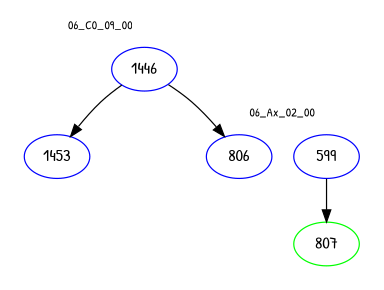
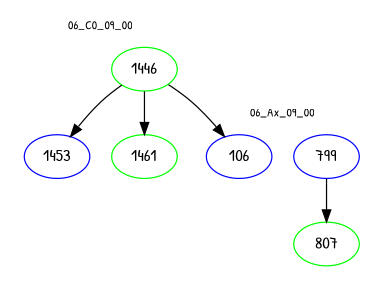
  digraph {
    fontname="Patrick Hand"
    node [color=blue fontname="Patrick Hand"]
    edge [color=black fontname="Patrick Hand"]
-   n1 [label=599]
-   n2 [label=806]
+   n1 [label=799]
+   n2 [label=106]
    n3 [color=green label=807]
-   n4 [label=1446]
+   n4 [color=green label=1446]
    n5 [label=1453]
+   n6 [color=green label=1461]
    subgraph cluster_1 {
      color=white
      fontsize=10
-     label="06_Ax_02_00"
+     label="06_Ax_09_00"
      n1
      n2
      n3
    }
    subgraph cluster_2 {
      color=white
      fontsize=10
      label="06_C0_09_00"
      n4
      n5
+     n6
    }
    n1 -> n3
    n4 -> n2
    n4 -> n5
+   n4 -> n6
  }
